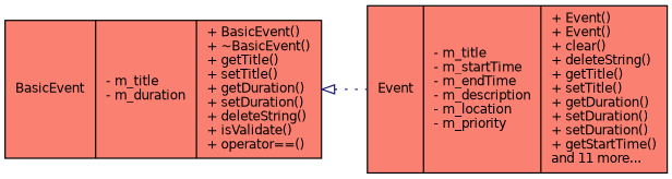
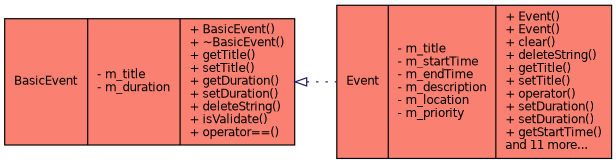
  digraph {
    rankdir=LR
    node [color=black fillcolor=salmon fontname=Helvetica fontsize=10 shape=record style=filled]
    n1 [fontcolor=black height=0.2 label="{BasicEvent\n|- m_title\l- m_duration\l|+ BasicEvent()\l+ ~BasicEvent()\l+ getTitle()\l+ setTitle()\l+ getDuration()\l+ setDuration()\l+ deleteString()\l+ isValidate()\l+ operator==()\l}" width=0.4]
-   n2 [height=0.2 label="{Event\n|- m_title\l- m_startTime\l- m_endTime\l- m_description\l- m_location\l- m_priority\l|+ Event()\l+ Event()\l+ clear()\l+ deleteString()\l+ getTitle()\l+ setTitle()\l+ getDuration()\l+ setDuration()\l+ setDuration()\l+ getStartTime()\land 11 more...\l}" width=0.4]
+   n2 [height=0.2 label="{Event\n|- m_title\l- m_startTime\l- m_endTime\l- m_description\l- m_location\l- m_priority\l|+ Event()\l+ Event()\l+ clear()\l+ deleteString()\l+ getTitle()\l+ setTitle()\l+ operator()\l+ setDuration()\l+ setDuration()\l+ getStartTime()\land 11 more...\l}" width=0.4]
    n1 -> n2 [arrowtail=onormal color=midnightblue dir=back fontname=Helvetica fontsize=10 labelfontname=Helvetica labelfontsize=10 style=dotted]
  }
